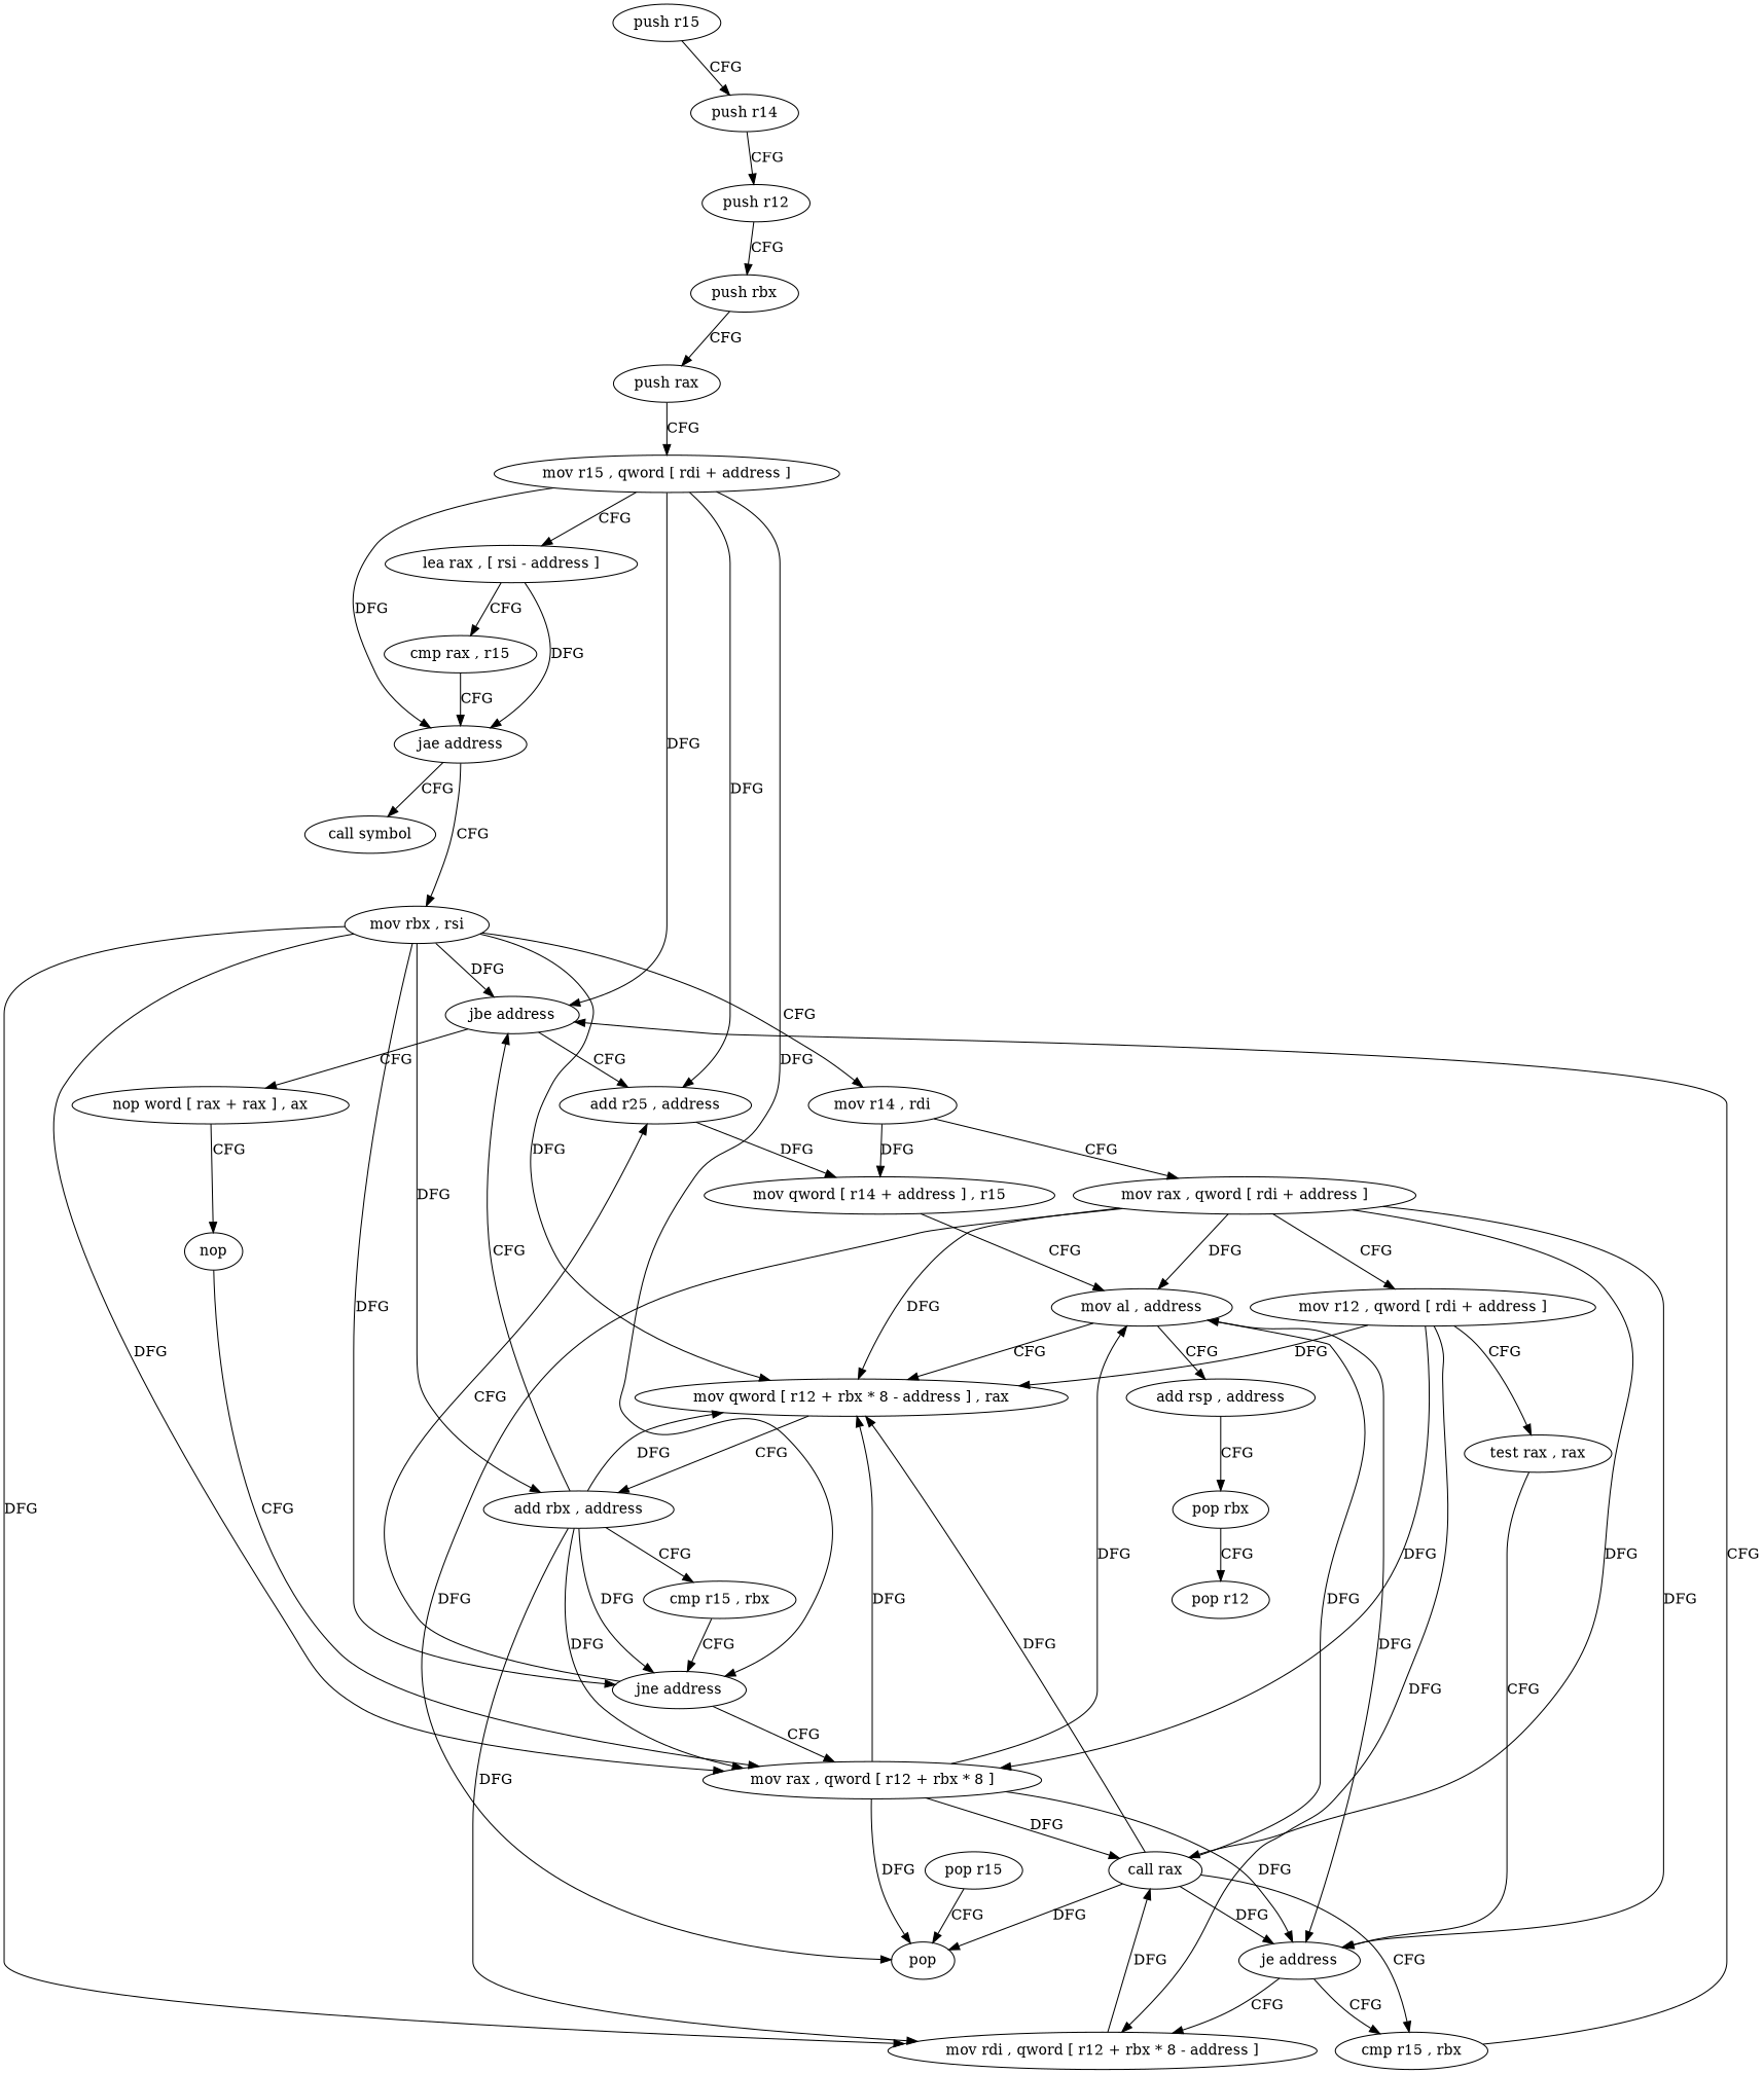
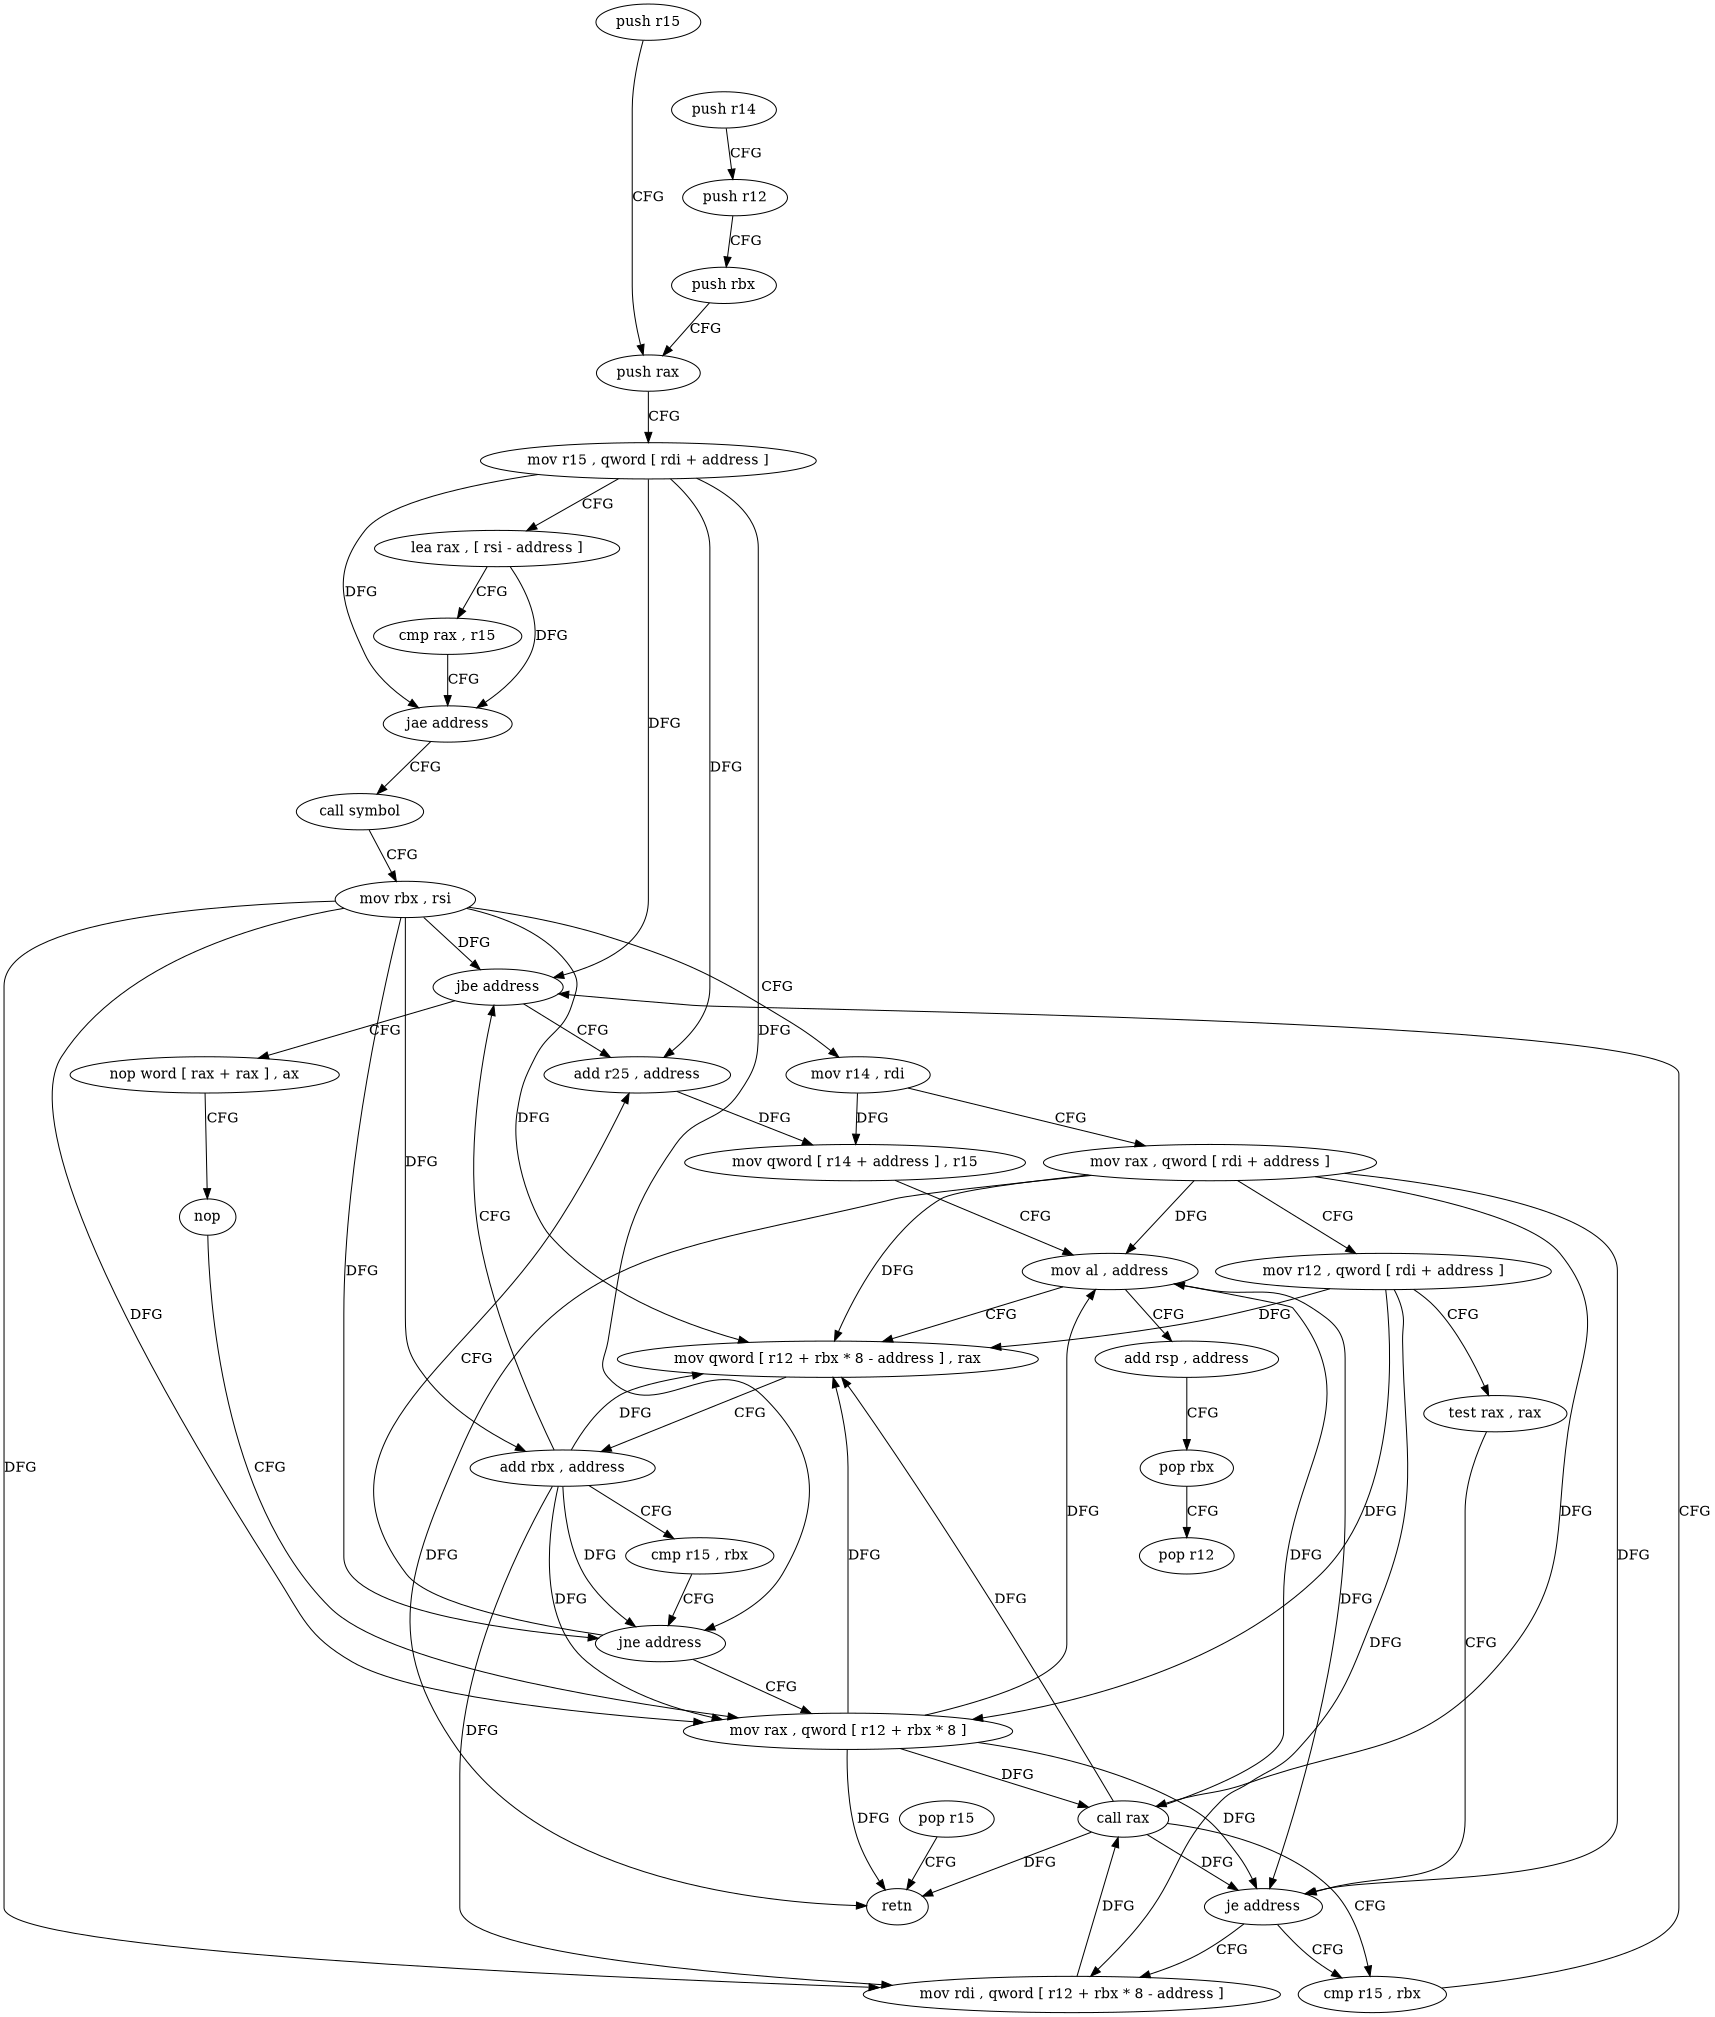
  digraph {
    n1 [label="push r15"]
    n2 [label="push r14"]
    n3 [label="push r12"]
    n4 [label="push rbx"]
    n5 [label="push rax"]
    n6 [label="mov r15 , qword [ rdi + address ]"]
    n7 [label="lea rax , [ rsi - address ]"]
    n8 [label="jae address"]
    n9 [label="jbe address"]
    n10 [label="add r25 , address"]
    n11 [label="jne address"]
    n12 [label="cmp rax , r15"]
    n13 [label="call symbol"]
    n14 [label="mov rbx , rsi"]
    n15 [label="nop word [ rax + rax ] , ax"]
    n16 [label="mov qword [ r14 + address ] , r15"]
    n17 [label="mov rax , qword [ r12 + rbx * 8 ]"]
    n18 [label="mov r14 , rdi"]
    n19 [label="mov rdi , qword [ r12 + rbx * 8 - address ]"]
    n20 [label="mov qword [ r12 + rbx * 8 - address ] , rax"]
    n21 [label="add rbx , address"]
    n22 [label="mov rax , qword [ rdi + address ]"]
    n23 [label="call rax"]
    n24 [label="je address"]
    n25 [label="mov al , address"]
-   n26 [label=pop]
+   n26 [label=retn]
    n27 [label="cmp r15 , rbx"]
    n28 [label="mov r12 , qword [ rdi + address ]"]
    n29 [label="test rax , rax"]
    n30 [label="cmp r15 , rbx"]
    n31 [label="add rsp , address"]
    n32 [label=nop]
    n33 [label="pop rbx"]
    n34 [label="pop r12"]
    n35 [label="pop r15"]
-   n1 -> n2 [label=CFG]
+   n1 -> n5 [label=CFG]
    n2 -> n3 [label=CFG]
    n3 -> n4 [label=CFG]
    n4 -> n5 [label=CFG]
    n5 -> n6 [label=CFG]
    n6 -> n7 [label=CFG]
    n6 -> n8 [label=DFG]
    n6 -> n9 [label=DFG]
    n6 -> n10 [label=DFG]
    n6 -> n11 [label=DFG]
    n7 -> n8 [label=DFG]
    n7 -> n12 [label=CFG]
    n8 -> n13 [label=CFG]
-   n8 -> n14 [label=CFG]
+   n13 -> n14 [label=CFG]
    n9 -> n10 [label=CFG]
    n9 -> n15 [label=CFG]
    n10 -> n16 [label=DFG]
    n11 -> n10 [label=CFG]
    n11 -> n17 [label=CFG]
    n12 -> n8 [label=CFG]
    n14 -> n9 [label=DFG]
    n14 -> n11 [label=DFG]
    n14 -> n17 [label=DFG]
    n14 -> n18 [label=CFG]
    n14 -> n19 [label=DFG]
    n14 -> n20 [label=DFG]
    n14 -> n21 [label=DFG]
    n15 -> n32 [label=CFG]
    n16 -> n25 [label=CFG]
    n17 -> n20 [label=DFG]
    n17 -> n23 [label=DFG]
    n17 -> n24 [label=DFG]
    n17 -> n25 [label=DFG]
    n17 -> n26 [label=DFG]
    n18 -> n16 [label=DFG]
    n18 -> n22 [label=CFG]
    n19 -> n23 [label=DFG]
    n20 -> n21 [label=CFG]
    n21 -> n9 [label=CFG]
    n21 -> n11 [label=DFG]
    n21 -> n17 [label=DFG]
    n21 -> n19 [label=DFG]
    n21 -> n20 [label=DFG]
    n21 -> n27 [label=CFG]
    n22 -> n20 [label=DFG]
    n22 -> n23 [label=DFG]
    n22 -> n24 [label=DFG]
    n22 -> n25 [label=DFG]
    n22 -> n26 [label=DFG]
    n22 -> n28 [label=CFG]
    n23 -> n20 [label=DFG]
    n23 -> n24 [label=DFG]
    n23 -> n25 [label=DFG]
    n23 -> n26 [label=DFG]
    n23 -> n30 [label=CFG]
    n24 -> n19 [label=CFG]
    n24 -> n30 [label=CFG]
    n25 -> n20 [label=CFG]
    n25 -> n24 [label=DFG]
    n25 -> n31 [label=CFG]
    n27 -> n11 [label=CFG]
    n28 -> n17 [label=DFG]
    n28 -> n19 [label=DFG]
    n28 -> n20 [label=DFG]
    n28 -> n29 [label=CFG]
    n29 -> n24 [label=CFG]
    n30 -> n9 [label=CFG]
    n31 -> n33 [label=CFG]
    n32 -> n17 [label=CFG]
    n33 -> n34 [label=CFG]
    n35 -> n26 [label=CFG]
  }
